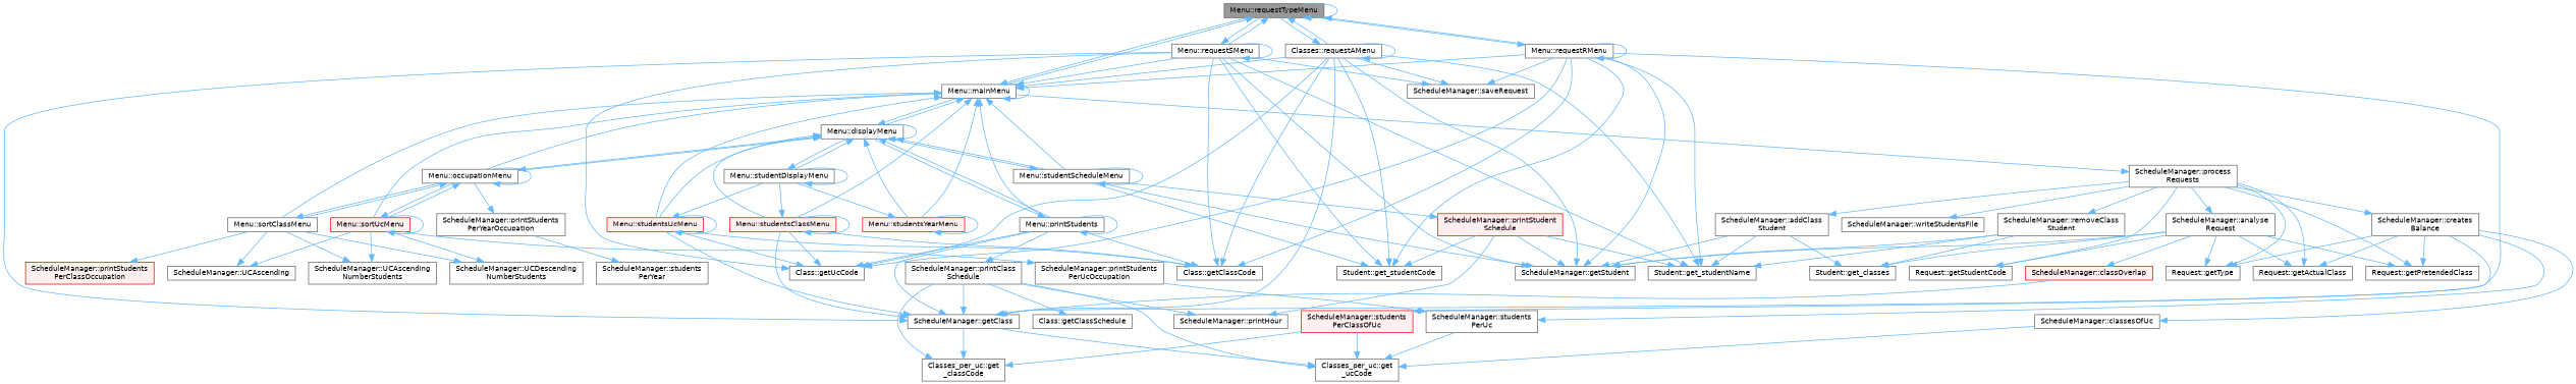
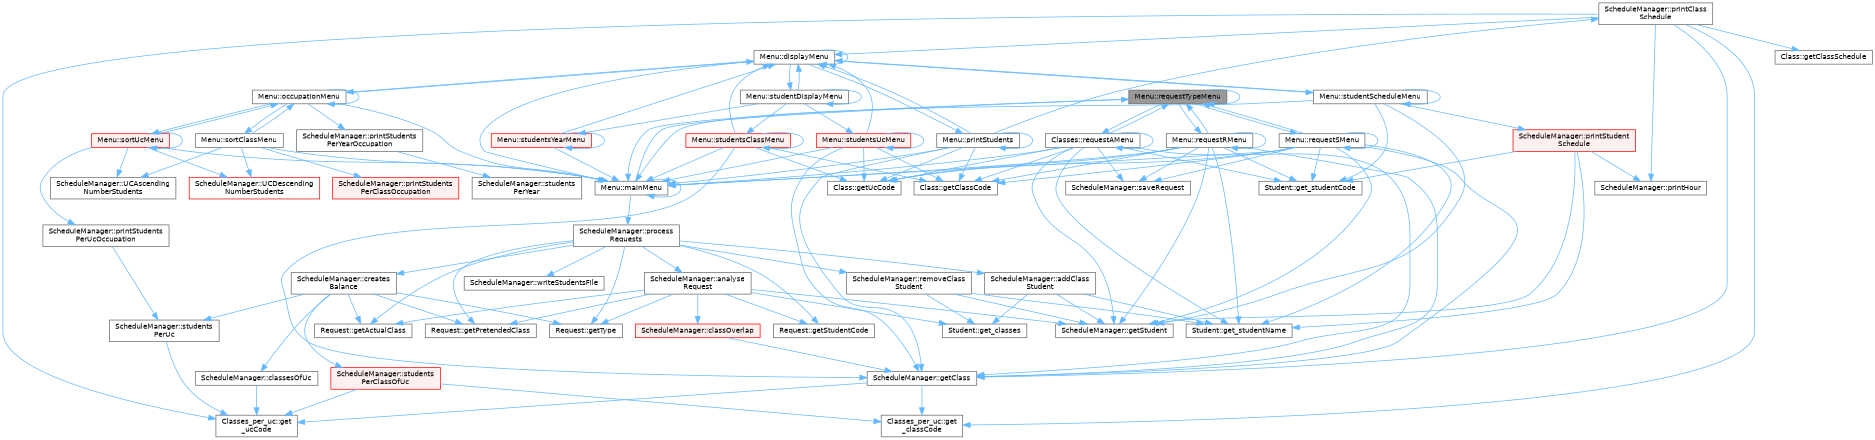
  digraph {
    rankdir=TB
    node [color=grey40 fillcolor=white fontname=Helvetica fontsize=10 shape=box style=filled]
    edge [color=steelblue1 fontname=Helvetica fontsize=10 labelfontname=Helvetica labelfontsize=10 style=solid]
    n1 [color=gray40 fillcolor=grey60 fontcolor=black height=0.2 label="Menu::requestTypeMenu" width=0.4]
    n2 [height=0.2 label="Menu::mainMenu" width=0.4]
    n3 [height=0.2 label="Classes::requestAMenu" width=0.4]
    n4 [height=0.2 label="Menu::requestRMenu" width=0.4]
    n5 [height=0.2 label="Menu::requestSMenu" width=0.4]
    n6 [height=0.2 label="Menu::displayMenu" width=0.4]
    n7 [height=0.2 label="ScheduleManager::process\lRequests" width=0.4]
    n8 [height=0.2 label="ScheduleManager::getClass" width=0.4]
    n9 [height=0.2 label="Class::getClassCode" width=0.4]
    n10 [height=0.2 label="Class::getUcCode" width=0.4]
    n11 [height=0.2 label="Student::get_studentCode" width=0.4]
    n12 [height=0.2 label="ScheduleManager::getStudent" width=0.4]
    n13 [height=0.2 label="Student::get_studentName" width=0.4]
    n14 [height=0.2 label="ScheduleManager::saveRequest" width=0.4]
    n15 [height=0.2 label="Menu::printStudents" width=0.4]
    n16 [height=0.2 label="Menu::occupationMenu" width=0.4]
    n17 [height=0.2 label="Menu::studentDisplayMenu" width=0.4]
    n18 [height=0.2 label="Menu::studentScheduleMenu" width=0.4]
    n19 [height=0.2 label="ScheduleManager::addClass\lStudent" width=0.4]
    n20 [height=0.2 label="ScheduleManager::analyse\lRequest" width=0.4]
    n21 [height=0.2 label="Request::getActualClass" width=0.4]
    n22 [height=0.2 label="Request::getPretendedClass" width=0.4]
    n23 [height=0.2 label="Request::getStudentCode" width=0.4]
    n24 [height=0.2 label="Request::getType" width=0.4]
    n25 [height=0.2 label="ScheduleManager::creates\lBalance" width=0.4]
    n26 [height=0.2 label="ScheduleManager::removeClass\lStudent" width=0.4]
    n27 [height=0.2 label="ScheduleManager::writeStudentsFile" width=0.4]
    n28 [height=0.2 label="ScheduleManager::printClass\lSchedule" width=0.4]
    n29 [height=0.2 label="ScheduleManager::printStudents\lPerYearOccupation" width=0.4]
    n30 [height=0.2 label="Menu::sortClassMenu" width=0.4]
    n31 [color=red fillcolor="#FFF0F0" height=0.2 label="Menu::sortUcMenu" width=0.4]
    n32 [color=red fillcolor="#FFF0F0" height=0.2 label="Menu::studentsClassMenu" width=0.4]
    n33 [color=red fillcolor="#FFF0F0" height=0.2 label="Menu::studentsUcMenu" width=0.4]
    n34 [color=red fillcolor="#FFF0F0" height=0.2 label="Menu::studentsYearMenu" width=0.4]
    n35 [color=red fillcolor="#FFF0F0" height=0.2 label="ScheduleManager::printStudent\lSchedule" width=0.4]
    n36 [height=0.2 label="Classes_per_uc::get\l_classCode" width=0.4]
    n37 [height=0.2 label="Classes_per_uc::get\l_ucCode" width=0.4]
    n38 [height=0.2 label="Class::getClassSchedule" width=0.4]
    n39 [height=0.2 label="ScheduleManager::printHour" width=0.4]
    n40 [height=0.2 label="ScheduleManager::students\lPerYear" width=0.4]
    n41 [color=red fillcolor="#FFF0F0" height=0.2 label="ScheduleManager::printStudents\lPerClassOccupation" width=0.4]
-   n42 [height=0.2 label="ScheduleManager::UCAscending" width=0.4]
    n43 [height=0.2 label="ScheduleManager::UCAscending\lNumberStudents" width=0.4]
-   n44 [height=0.2 label="ScheduleManager::UCDescending\lNumberStudents" width=0.4]
+   n44 [color=red height=0.2 label="ScheduleManager::UCDescending\lNumberStudents" width=0.4]
    n45 [height=0.2 label="ScheduleManager::printStudents\lPerUcOccupation" width=0.4]
    n46 [height=0.2 label="ScheduleManager::students\lPerUc" width=0.4]
    n47 [height=0.2 label="Student::get_classes" width=0.4]
    n48 [color=red fillcolor="#FFF0F0" height=0.2 label="ScheduleManager::classOverlap" width=0.4]
    n49 [height=0.2 label="ScheduleManager::classesOfUc" width=0.4]
    n50 [color=red fillcolor="#FFF0F0" height=0.2 label="ScheduleManager::students\lPerClassOfUc" width=0.4]
    n1 -> n1
    n1 -> n2
    n1 -> n3
    n1 -> n4
    n1 -> n5
    n2 -> n1
    n2 -> n2
-   n2 -> n6
+   n28 -> n6
    n2 -> n7
    n3 -> n1
    n3 -> n2
    n3 -> n3
    n3 -> n8
    n3 -> n9
    n3 -> n10
    n3 -> n11
    n3 -> n12
    n3 -> n13
    n3 -> n14
    n4 -> n1
    n4 -> n2
    n4 -> n4
    n4 -> n8
    n4 -> n9
    n4 -> n10
    n4 -> n11
    n4 -> n12
    n4 -> n13
    n4 -> n14
    n5 -> n1
    n5 -> n2
    n5 -> n5
    n5 -> n8
    n5 -> n9
    n5 -> n10
    n5 -> n11
    n5 -> n12
    n5 -> n13
    n5 -> n14
    n6 -> n2
    n6 -> n6
    n6 -> n15
    n6 -> n16
    n6 -> n17
    n6 -> n18
    n7 -> n19
    n7 -> n20
    n7 -> n21
    n7 -> n22
    n7 -> n23
    n7 -> n24
    n7 -> n25
    n7 -> n26
    n7 -> n27
    n8 -> n36
    n8 -> n37
    n15 -> n2
    n15 -> n6
    n15 -> n8
    n15 -> n9
    n15 -> n10
    n15 -> n15
    n15 -> n28
    n16 -> n2
    n16 -> n6
    n16 -> n16
    n16 -> n29
    n16 -> n30
    n16 -> n31
    n17 -> n6
    n17 -> n17
    n17 -> n32
    n17 -> n33
    n17 -> n34
    n18 -> n2
    n18 -> n6
    n18 -> n11
    n18 -> n12
    n18 -> n18
    n18 -> n35
    n19 -> n12
    n19 -> n13
    n19 -> n47
    n20 -> n12
    n20 -> n21
    n20 -> n22
    n20 -> n23
    n20 -> n24
    n20 -> n47
    n20 -> n48
    n25 -> n21
    n25 -> n22
    n25 -> n24
    n25 -> n46
    n25 -> n49
    n25 -> n50
    n26 -> n12
    n26 -> n13
    n26 -> n47
    n28 -> n8
    n28 -> n36
    n28 -> n37
    n28 -> n38
    n28 -> n39
    n29 -> n40
    n30 -> n2
    n30 -> n16
    n30 -> n41
-   n30 -> n42
    n30 -> n43
    n30 -> n44
    n31 -> n2
    n31 -> n16
    n31 -> n31
-   n31 -> n42
    n31 -> n43
    n31 -> n44
    n31 -> n45
    n32 -> n2
    n32 -> n6
    n32 -> n8
    n32 -> n9
    n32 -> n10
    n32 -> n32
    n33 -> n2
    n33 -> n6
    n33 -> n8
    n33 -> n9
    n33 -> n10
    n33 -> n33
    n34 -> n2
    n34 -> n6
    n34 -> n34
    n35 -> n11
    n35 -> n12
    n35 -> n13
    n35 -> n39
    n45 -> n46
    n46 -> n37
    n48 -> n8
    n49 -> n37
    n50 -> n36
    n50 -> n37
  }
